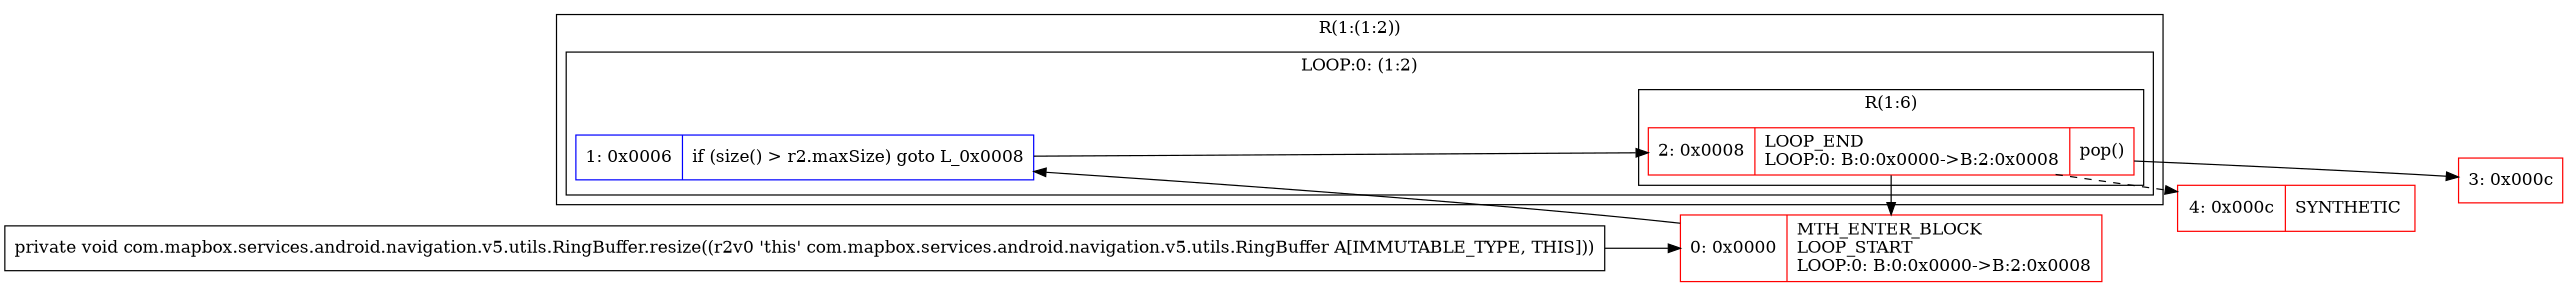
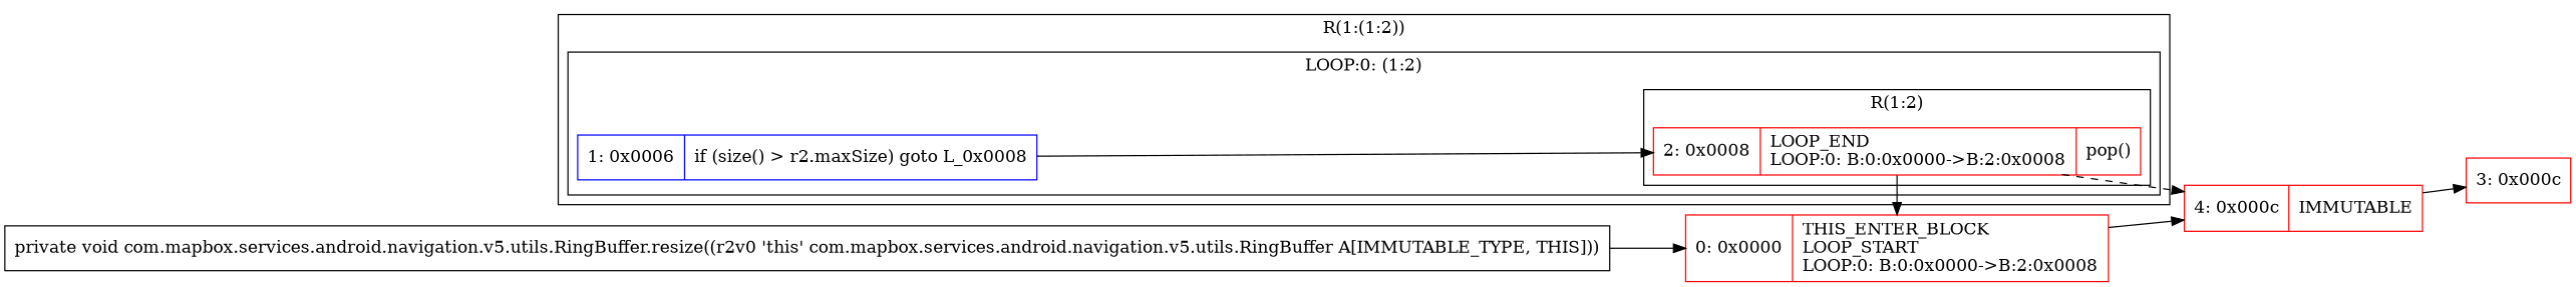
  digraph {
    rankdir=LR
    node [color=red shape=record]
    n1 [label="{2\:\ 0x0008|LOOP_END\lLOOP:0: B:0:0x0000\-\>B:2:0x0008\l|pop()\l}"]
    n2 [color=blue label="{1\:\ 0x0006|if (size() \> r2.maxSize) goto L_0x0008\l}"]
-   n3 [label="{4\:\ 0x000c|SYNTHETIC\l}"]
-   n4 [label="{0\:\ 0x0000|MTH_ENTER_BLOCK\lLOOP_START\lLOOP:0: B:0:0x0000\-\>B:2:0x0008\l}"]
+   n3 [label="{4\:\ 0x000c|IMMUTABLE\l}"]
+   n4 [label="{0\:\ 0x0000|THIS_ENTER_BLOCK\lLOOP_START\lLOOP:0: B:0:0x0000\-\>B:2:0x0008\l}"]
    n5 [label="{3\:\ 0x000c}"]
    n6 [label="{private void com.mapbox.services.android.navigation.v5.utils.RingBuffer.resize((r2v0 'this' com.mapbox.services.android.navigation.v5.utils.RingBuffer A[IMMUTABLE_TYPE, THIS])) }" color=""]
    subgraph cluster_1 {
      label="R(1:(1:2))"
      subgraph cluster_2 {
        label="LOOP:0: (1:2)"
        n2
        subgraph cluster_3 {
-         label="R(1:6)"
+         label="R(1:2)"
          n1
        }
      }
    }
    n1 -> n3 [style=dashed]
    n1 -> n4
    n2 -> n1
-   n1 -> n5
-   n4 -> n2
+   n3 -> n5
+   n4 -> n3
    n6 -> n4
  }
